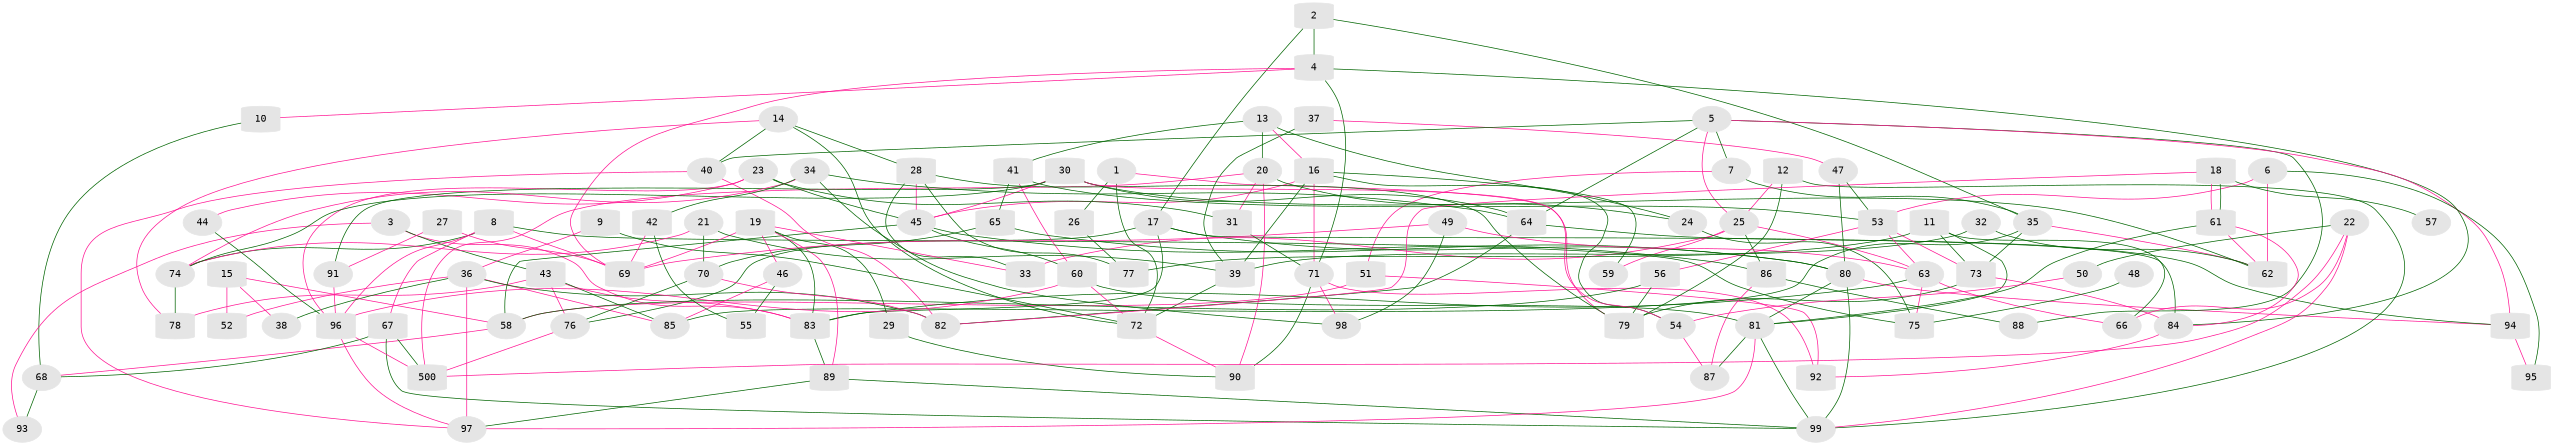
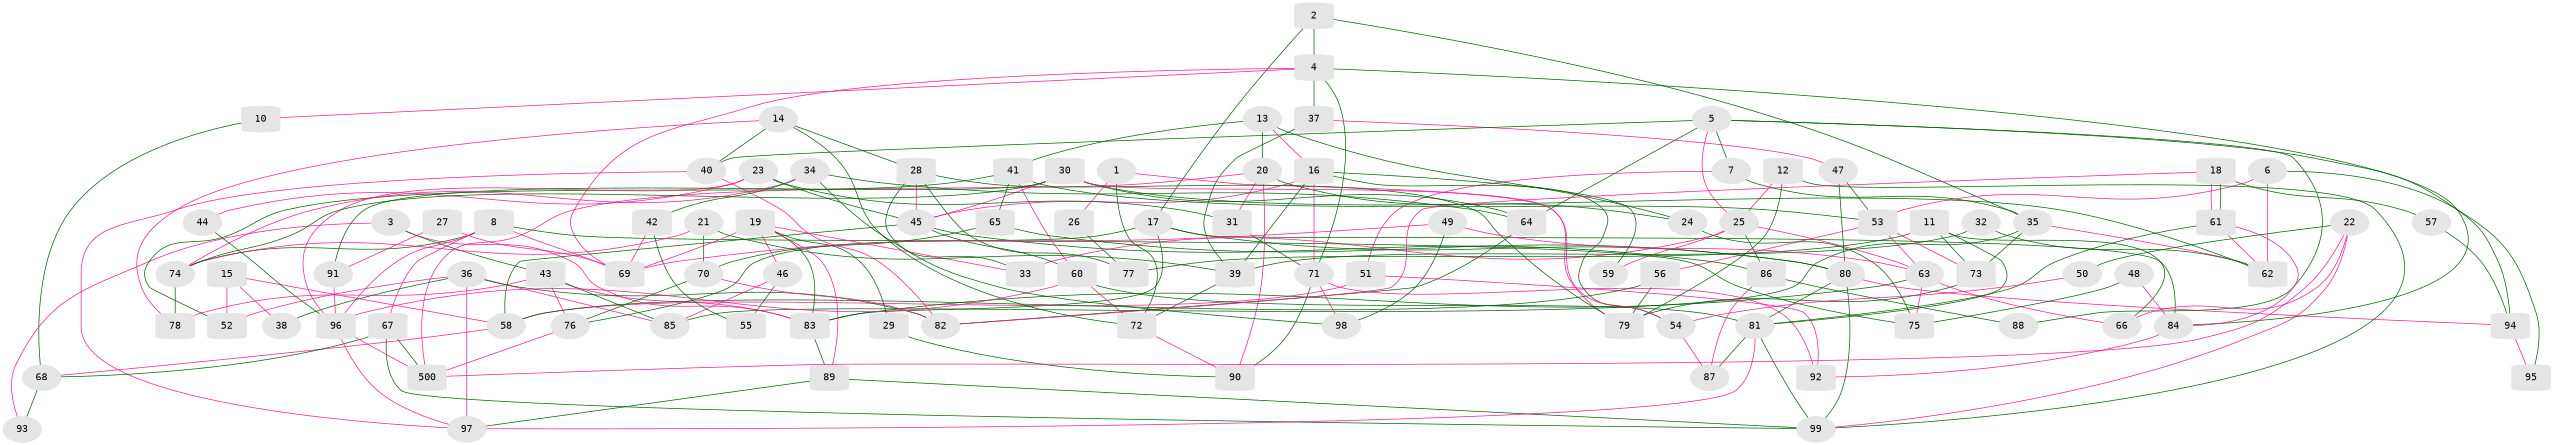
  graph {
    fontname="DejaVu Sans Mono"
    node [color=gray90 fontname="DejaVu Sans Mono" shape=cylinder style=filled]
    edge [color=darkgreen fontname="DejaVu Sans Mono"]
    26
    1 [shape=ellipse]
    72
    79
    77
    90
    2
    4
    17 [shape=ellipse]
    35 [shape=ellipse]
    10
    37
    69
    71 [shape=ellipse]
    84 [shape=ellipse]
    83
    76 [shape=ellipse]
    80 [shape=ellipse]
    62
    73
    85 [shape=ellipse]
    43
    3 [shape=ellipse]
    93 [shape=ellipse]
    78
    89
    92
    68 [shape=ellipse]
    39
    47 [shape=ellipse]
    98 [shape=ellipse]
    5 [shape=ellipse]
    7 [shape=ellipse]
    25 [shape=ellipse]
    40 [shape=ellipse]
    64
    88 [shape=ellipse]
    94
    51
    59 [shape=ellipse]
    33
    63 [shape=ellipse]
    86
    82 [shape=ellipse]
    97 [shape=ellipse]
    95
    53
    6 [shape=ellipse]
    56
    58 [shape=ellipse]
    8
    67
    74 [shape=ellipse]
    75
    96
    99 [shape=ellipse]
    n57 [label=500]
-   9
    36 [shape=ellipse]
    38 [shape=ellipse]
    52
    11
    66 [shape=ellipse]
    81 [shape=ellipse]
    87 [shape=ellipse]
    12
    16
    13 [shape=ellipse]
    20 [shape=ellipse]
    24 [shape=ellipse]
    41
    45 [shape=ellipse]
    54 [shape=ellipse]
    31
    60
    65
    14 [shape=ellipse]
    28
    15
    18
    57 [shape=ellipse]
    61
    19
    29
    46 [shape=ellipse]
    55
    21 [shape=ellipse]
    70 [shape=ellipse]
    22 [shape=ellipse]
    50 [shape=ellipse]
    23 [shape=ellipse]
    44 [shape=ellipse]
    27
    91 [shape=ellipse]
    30
    32 [shape=ellipse]
    34 [shape=ellipse]
    42
    48 [shape=ellipse]
    49 [shape=ellipse]
    26 -- 77
-   1 -- 26
+   1 -- 26 [color=deeppink]
    1 -- 72
    1 -- 79 [color=deeppink]
    72 -- 90 [color=deeppink]
    2 -- 4
    2 -- 17
    2 -- 35
    4 -- 10 [color=deeppink]
+   4 -- 37
    4 -- 69 [color=deeppink]
    4 -- 71
    4 -- 84
    17 -- 84
    17 -- 83
    17 -- 76
    17 -- 80
    35 -- 62 [color=deeppink]
    35 -- 73
    35 -- 85
    10 -- 68
    37 -- 39
    37 -- 47 [color=deeppink]
    71 -- 90
    71 -- 92 [color=deeppink]
    71 -- 98 [color=deeppink]
    84 -- 92 [color=deeppink]
    83 -- 89
    76 -- n57 [color=deeppink]
    80 -- 94 [color=deeppink]
    80 -- 99
    80 -- 81
    73 -- 79
    43 -- 83 [color=deeppink]
    43 -- 76 [color=deeppink]
    43 -- 85
    43 -- 78 [color=deeppink]
    3 -- 83 [color=deeppink]
    3 -- 43
    3 -- 93 [color=deeppink]
    89 -- 97
    89 -- 99
    68 -- 93
    39 -- 72
    47 -- 80
    47 -- 53
    5 -- 7
    5 -- 25 [color=deeppink]
    5 -- 40
    5 -- 64
    5 -- 88
-   5 -- 94 [color=deeppink]
+   5 -- 94
    7 -- 35
    7 -- 51 [color=deeppink]
    25 -- 59 [color=deeppink]
    25 -- 33 [color=deeppink]
    25 -- 63 [color=deeppink]
    25 -- 86
    40 -- 82 [color=deeppink]
    40 -- 97 [color=deeppink]
    64 -- 82
    94 -- 95 [color=deeppink]
    51 -- 92 [color=deeppink]
    51 -- 58 [color=deeppink]
    63 -- 83
    63 -- 75 [color=deeppink]
    63 -- 66 [color=deeppink]
    86 -- 88
    86 -- 87 [color=deeppink]
    53 -- 73 [color=deeppink]
    53 -- 63 [color=deeppink]
    53 -- 56 [color=deeppink]
    6 -- 62 [color=deeppink]
    6 -- 95
    6 -- 53 [color=deeppink]
    56 -- 79
    56 -- 58
    58 -- 68 [color=deeppink]
    8 -- 69 [color=deeppink]
    8 -- 67 [color=deeppink]
    8 -- 74
    8 -- 75
    8 -- 96 [color=deeppink]
    67 -- 68
    67 -- 99
    67 -- n57
    74 -- 78
    96 -- 97 [color=deeppink]
    96 -- n57 [color=deeppink]
-   9 -- 72
-   9 -- 36 [color=deeppink]
    36 -- 85 [color=deeppink]
    36 -- 82
    36 -- 97 [color=deeppink]
    36 -- 38
    36 -- 52 [color=deeppink]
    11 -- 77
    11 -- 73
    11 -- 66
    11 -- 81
    81 -- 97 [color=deeppink]
    81 -- 99
    81 -- 87
    12 -- 79
    12 -- 25 [color=deeppink]
    12 -- 99
    16 -- 71 [color=deeppink]
    16 -- 39
    16 -- 59
    16 -- 45 [color=deeppink]
    16 -- 54
    13 -- 16 [color=deeppink]
    13 -- 20
    13 -- 24
    13 -- 41
    20 -- 90 [color=deeppink]
    20 -- n57 [color=deeppink]
    20 -- 24
    20 -- 31 [color=deeppink]
    24 -- 75
    41 -- 53
+   41 -- 52
    41 -- 60 [color=deeppink]
    41 -- 65
    45 -- 86
    45 -- 58
    45 -- 60
    54 -- 87 [color=deeppink]
    31 -- 71
    60 -- 72 [color=deeppink]
    60 -- 96 [color=deeppink]
    60 -- 81
    65 -- 80
    65 -- 70
    14 -- 72
    14 -- 78 [color=deeppink]
    14 -- 40
    14 -- 28
    28 -- 79
    28 -- 77
    28 -- 33
    28 -- 45 [color=deeppink]
    15 -- 58 [color=deeppink]
    15 -- 38 [color=deeppink]
    15 -- 52 [color=deeppink]
    18 -- 82 [color=deeppink]
    18 -- 57
    18 -- 61 [color=deeppink]
    18 -- 61
-   64 -- 94
+   57 -- 94
    61 -- 84 [color=deeppink]
    61 -- 62 [color=deeppink]
    61 -- 81
    19 -- 69 [color=deeppink]
    19 -- 83
    19 -- 89 [color=deeppink]
    19 -- 33 [color=deeppink]
    19 -- 29
    19 -- 46 [color=deeppink]
    29 -- 90
    46 -- 85 [color=deeppink]
    46 -- 55
    21 -- 39
    21 -- 74 [color=deeppink]
    21 -- 70
    70 -- 76
    70 -- 82 [color=deeppink]
    22 -- 99 [color=deeppink]
    22 -- n57 [color=deeppink]
    22 -- 66 [color=deeppink]
    22 -- 50
    50 -- 54 [color=deeppink]
    23 -- 96 [color=deeppink]
    23 -- 45
    23 -- 31
    23 -- 44 [color=deeppink]
    44 -- 96
    27 -- 69 [color=deeppink]
    27 -- 91 [color=deeppink]
    91 -- 96 [color=deeppink]
    30 -- 62
    30 -- 64
    30 -- 74
    30 -- 45 [color=deeppink]
    30 -- 54 [color=deeppink]
    30 -- 91
    32 -- 62
    32 -- 39
    34 -- 98
    34 -- 64
    34 -- 74 [color=deeppink]
    34 -- 42
    42 -- 69 [color=deeppink]
    42 -- 55
-   73 -- 84 [color=deeppink]
+   48 -- 84 [color=deeppink]
    48 -- 75
    49 -- 69 [color=deeppink]
    49 -- 98
    49 -- 63 [color=deeppink]
  }
